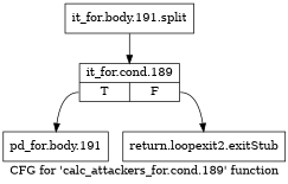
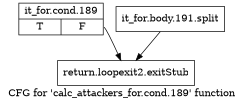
  digraph {
    label="CFG for 'calc_attackers_for.cond.189' function"
    node [shape=record]
    n1 [label="{it_for.cond.189|{<s0>T|<s1>F}}"]
    n2 [label="{return.loopexit2.exitStub}"]
-   n3 [label="{pd_for.body.191}"]
    n4 [label="{it_for.body.191.split}"]
    n1 -> n2 [tailport=s1]
-   n1 -> n3 [tailport=s0]
-   n4 -> n1
+   n4 -> n2
  }
